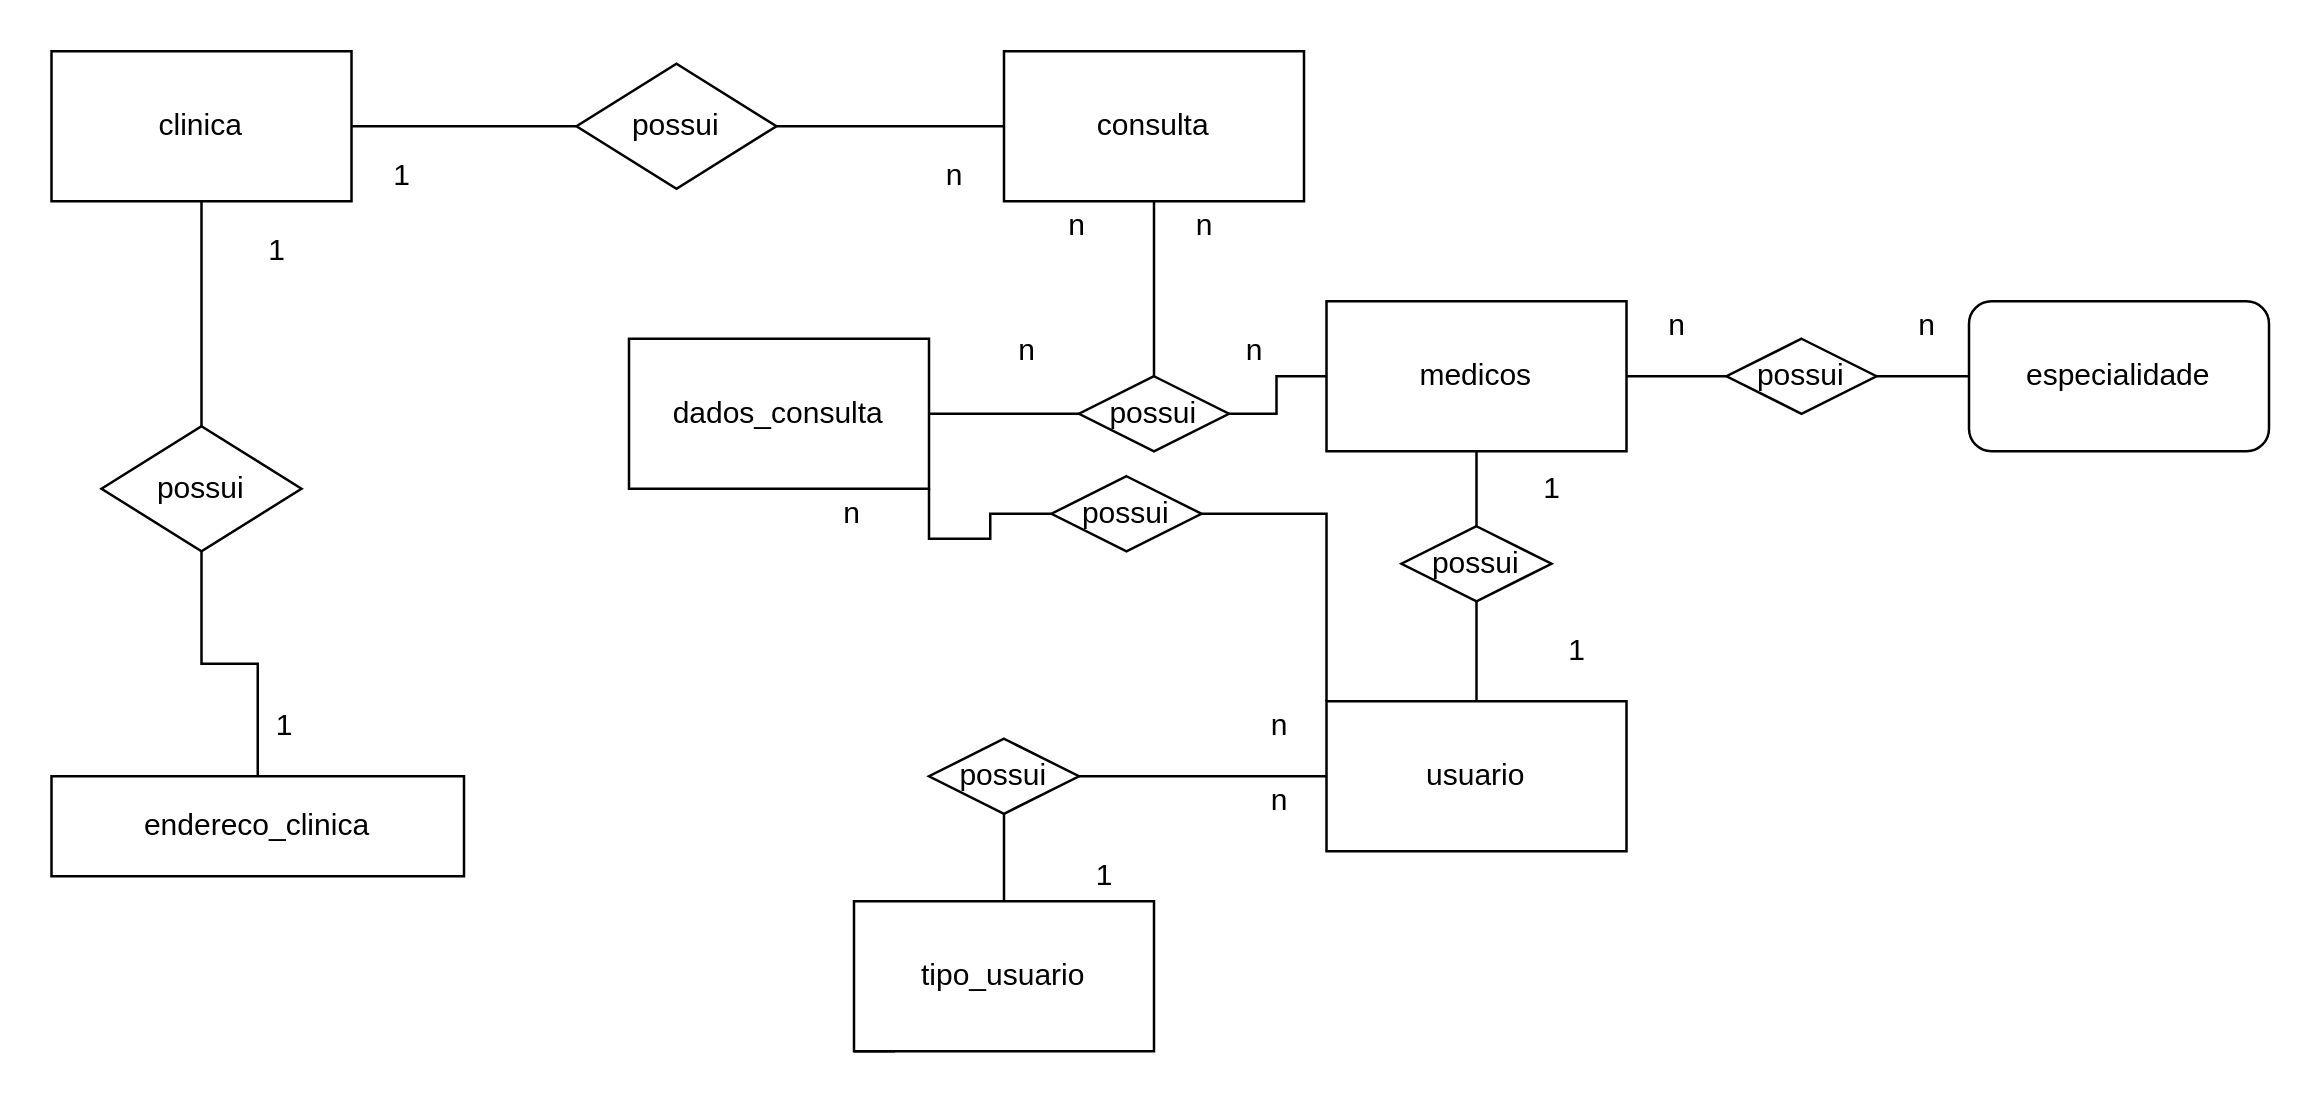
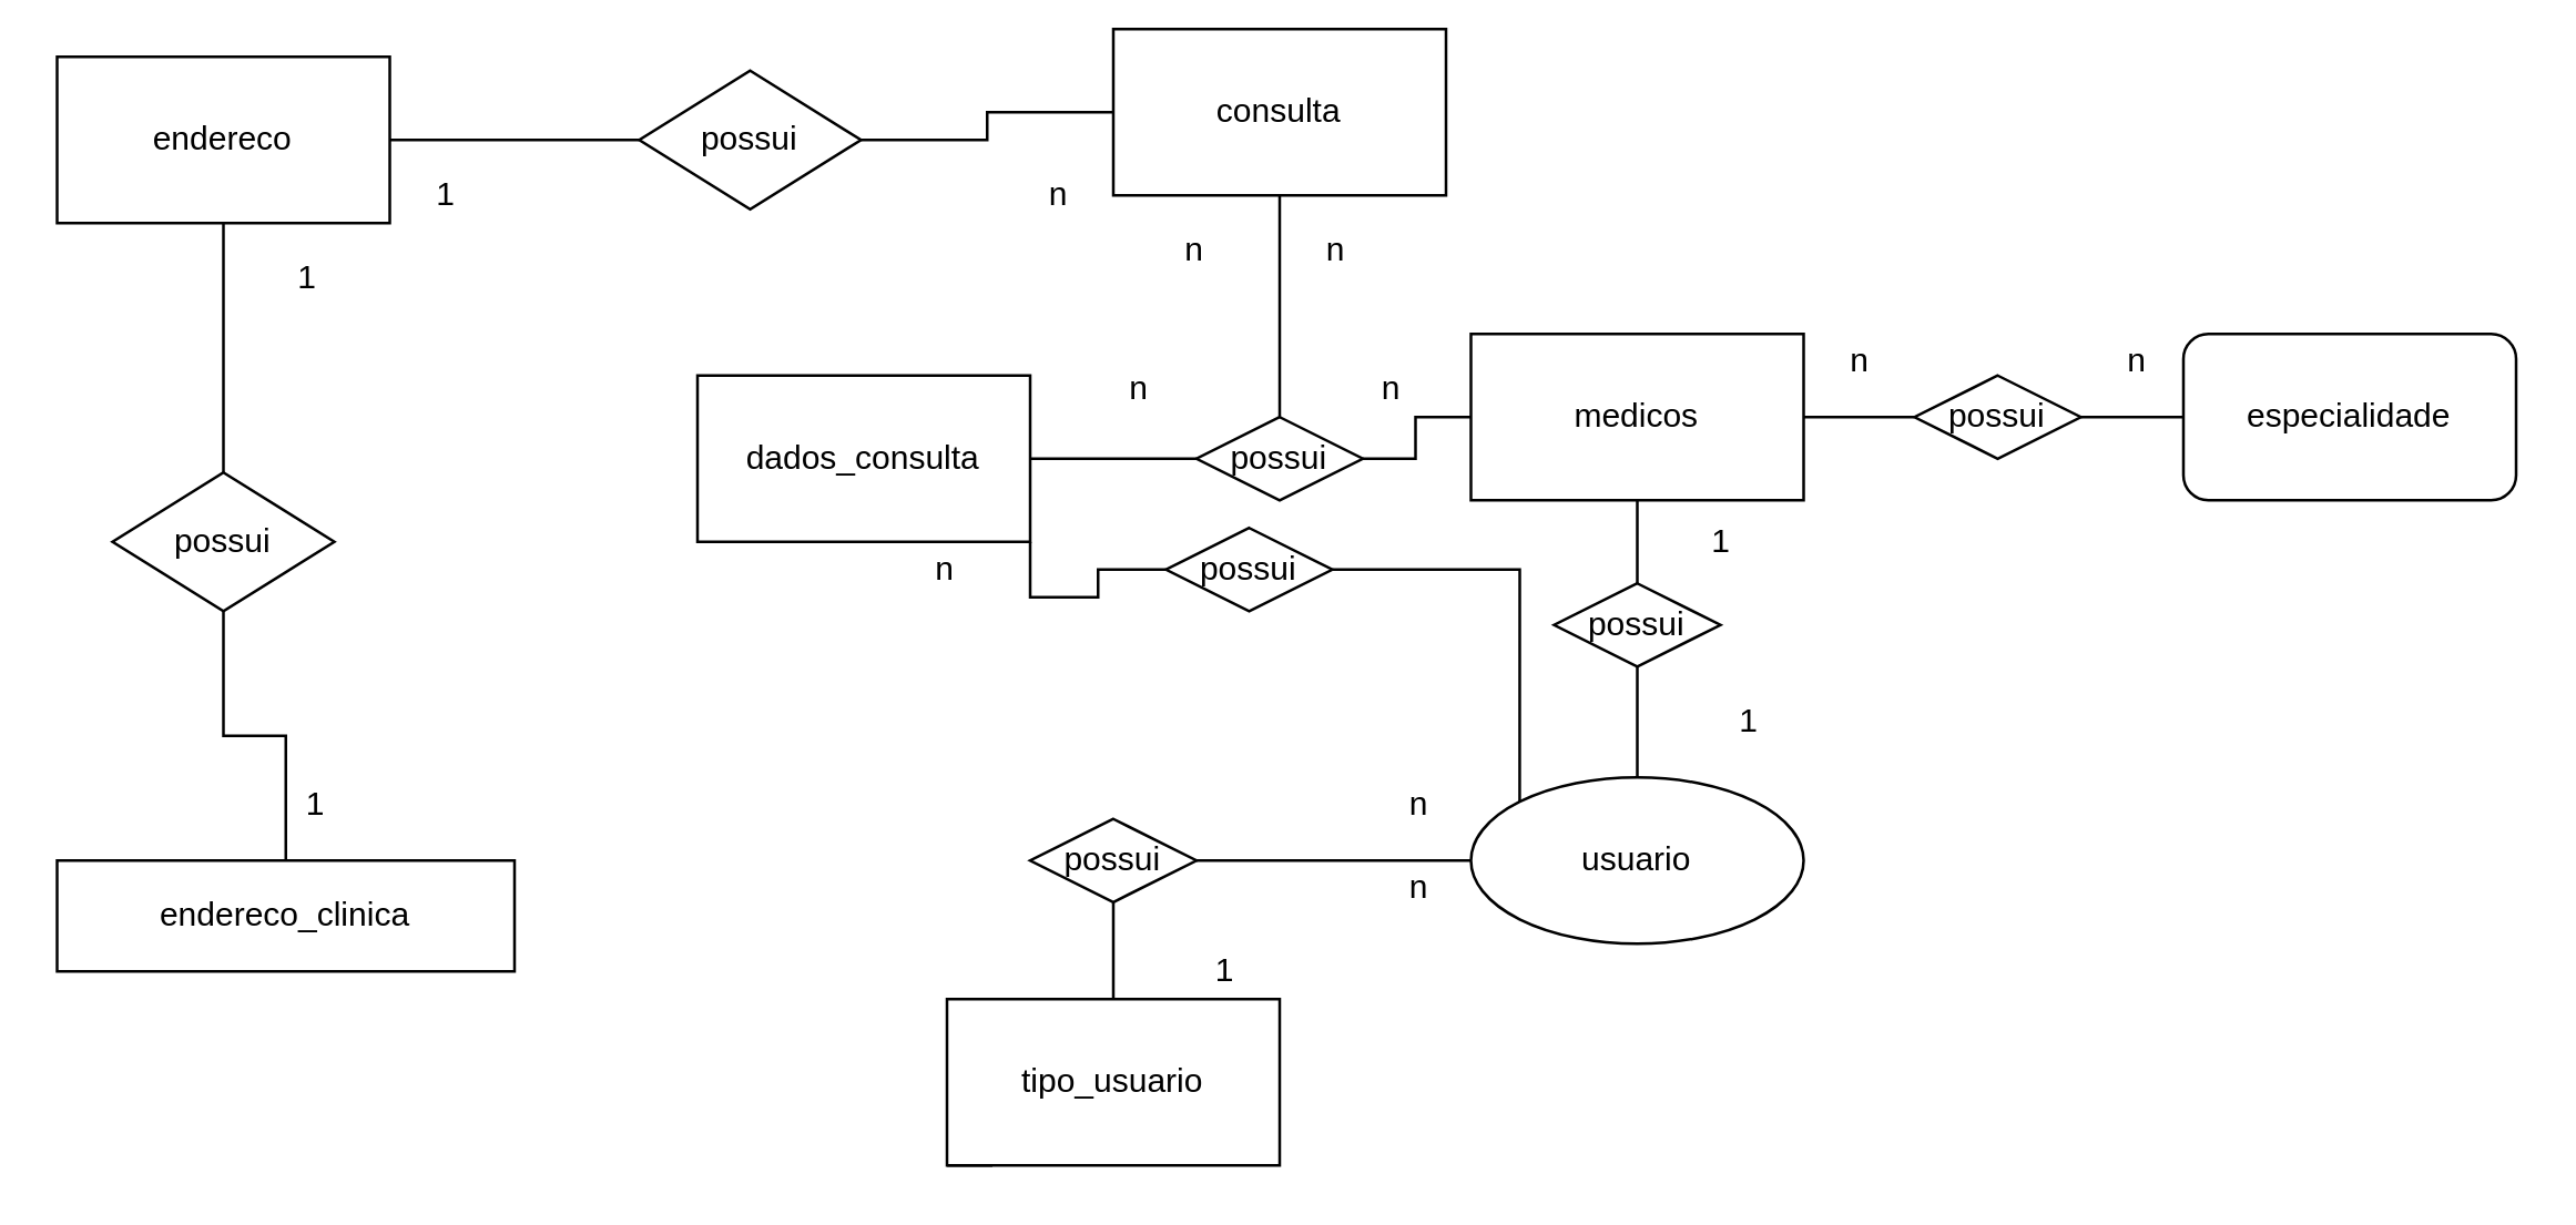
  <mxCell id="0" />
  <mxCell id="1" parent="0" />
- <mxCell id="2" value="usuario" style="rounded=0;whiteSpace=wrap;html=1;" parent="1" vertex="1"><mxGeometry x="530" y="280" width="120" height="60" as="geometry" /></mxCell>
+ <mxCell id="2" value="usuario" style="ellipse;whiteSpace=wrap;html=1;" parent="1" vertex="1"><mxGeometry x="530" y="280" width="120" height="60" as="geometry" /></mxCell>
  <mxCell id="3" value="" style="edgeStyle=orthogonalEdgeStyle;rounded=0;orthogonalLoop=1;jettySize=auto;html=1;endArrow=none;endFill=0;" parent="1" source="4" target="22" edge="1"><mxGeometry relative="1" as="geometry" /></mxCell>
  <mxCell id="4" value="dados_consulta" style="rounded=0;whiteSpace=wrap;html=1;" parent="1" vertex="1"><mxGeometry x="251" y="135" width="120" height="60" as="geometry" /></mxCell>
  <mxCell id="5" value="tipo_usuario" style="rounded=0;whiteSpace=wrap;html=1;" parent="1" vertex="1"><mxGeometry x="341" y="360" width="120" height="60" as="geometry" /></mxCell>
  <mxCell id="6" style="edgeStyle=orthogonalEdgeStyle;rounded=0;orthogonalLoop=1;jettySize=auto;html=1;endArrow=none;endFill=0;" parent="1" source="7" target="17" edge="1"><mxGeometry relative="1" as="geometry" /></mxCell>
- <mxCell id="7" value="clinica" style="rounded=0;whiteSpace=wrap;html=1;" parent="1" vertex="1"><mxGeometry x="20" y="20" width="120" height="60" as="geometry" /></mxCell>
- <mxCell id="8" value="consulta" style="rounded=0;whiteSpace=wrap;html=1;" parent="1" vertex="1"><mxGeometry x="401" y="20" width="120" height="60" as="geometry" /></mxCell>
+ <mxCell id="7" value="endereco" style="rounded=0;whiteSpace=wrap;html=1;" parent="1" vertex="1"><mxGeometry x="20" y="20" width="120" height="60" as="geometry" /></mxCell>
+ <mxCell id="8" value="consulta" style="rounded=0;whiteSpace=wrap;html=1;" parent="1" vertex="1"><mxGeometry x="401" y="10" width="120" height="60" as="geometry" /></mxCell>
  <mxCell id="9" style="edgeStyle=orthogonalEdgeStyle;rounded=0;orthogonalLoop=1;jettySize=auto;html=1;entryX=0.5;entryY=1;entryDx=0;entryDy=0;endArrow=none;endFill=0;" parent="1" source="10" target="17" edge="1"><mxGeometry relative="1" as="geometry" /></mxCell>
  <mxCell id="10" value="endereco_clinica" style="rounded=0;whiteSpace=wrap;html=1;" parent="1" vertex="1"><mxGeometry x="20" y="310" width="165" height="40" as="geometry" /></mxCell>
  <mxCell id="11" value="" style="edgeStyle=orthogonalEdgeStyle;rounded=0;orthogonalLoop=1;jettySize=auto;html=1;endArrow=none;endFill=0;" parent="1" source="13" target="5" edge="1"><mxGeometry relative="1" as="geometry" /></mxCell>
  <mxCell id="12" style="edgeStyle=orthogonalEdgeStyle;rounded=0;orthogonalLoop=1;jettySize=auto;html=1;entryX=0;entryY=0.5;entryDx=0;entryDy=0;endArrow=none;endFill=0;" parent="1" source="13" target="2" edge="1"><mxGeometry relative="1" as="geometry" /></mxCell>
  <mxCell id="13" value="possui" style="rhombus;whiteSpace=wrap;html=1;" parent="1" vertex="1"><mxGeometry x="371" y="295" width="60" height="30" as="geometry" /></mxCell>
  <mxCell id="14" value="" style="edgeStyle=orthogonalEdgeStyle;rounded=0;orthogonalLoop=1;jettySize=auto;html=1;endArrow=none;endFill=0;" parent="1" source="16" target="7" edge="1"><mxGeometry relative="1" as="geometry" /></mxCell>
  <mxCell id="15" style="edgeStyle=orthogonalEdgeStyle;rounded=0;orthogonalLoop=1;jettySize=auto;html=1;endArrow=none;endFill=0;" parent="1" source="16" target="8" edge="1"><mxGeometry relative="1" as="geometry" /></mxCell>
  <mxCell id="16" value="possui" style="rhombus;whiteSpace=wrap;html=1;" parent="1" vertex="1"><mxGeometry x="230" y="25" width="80" height="50" as="geometry" /></mxCell>
  <mxCell id="17" value="possui" style="rhombus;whiteSpace=wrap;html=1;" parent="1" vertex="1"><mxGeometry x="40" y="170" width="80" height="50" as="geometry" /></mxCell>
  <mxCell id="18" style="edgeStyle=orthogonalEdgeStyle;rounded=0;orthogonalLoop=1;jettySize=auto;html=1;exitX=0;exitY=1;exitDx=0;exitDy=0;entryX=0.137;entryY=0.997;entryDx=0;entryDy=0;entryPerimeter=0;endArrow=none;endFill=0;" parent="1" source="5" target="5" edge="1"><mxGeometry relative="1" as="geometry" /></mxCell>
  <mxCell id="19" style="edgeStyle=orthogonalEdgeStyle;rounded=0;orthogonalLoop=1;jettySize=auto;html=1;endArrow=none;endFill=0;" parent="1" source="20" target="22" edge="1"><mxGeometry relative="1" as="geometry" /></mxCell>
  <mxCell id="20" value="medicos" style="rounded=0;whiteSpace=wrap;html=1;" parent="1" vertex="1"><mxGeometry x="530" y="120" width="120" height="60" as="geometry" /></mxCell>
  <mxCell id="21" style="edgeStyle=orthogonalEdgeStyle;rounded=0;orthogonalLoop=1;jettySize=auto;html=1;endArrow=none;endFill=0;" parent="1" source="22" target="8" edge="1"><mxGeometry relative="1" as="geometry" /></mxCell>
  <mxCell id="22" value="possui" style="rhombus;whiteSpace=wrap;html=1;" parent="1" vertex="1"><mxGeometry x="431" y="150" width="60" height="30" as="geometry" /></mxCell>
  <mxCell id="23" value="" style="edgeStyle=orthogonalEdgeStyle;rounded=0;orthogonalLoop=1;jettySize=auto;html=1;endArrow=none;endFill=0;" parent="1" source="25" target="20" edge="1"><mxGeometry relative="1" as="geometry" /></mxCell>
  <mxCell id="24" style="edgeStyle=orthogonalEdgeStyle;rounded=0;orthogonalLoop=1;jettySize=auto;html=1;endArrow=none;endFill=0;" parent="1" source="25" target="2" edge="1"><mxGeometry relative="1" as="geometry" /></mxCell>
  <mxCell id="25" value="possui" style="rhombus;whiteSpace=wrap;html=1;" parent="1" vertex="1"><mxGeometry x="560" y="210" width="60" height="30" as="geometry" /></mxCell>
  <mxCell id="26" value="especialidade" style="whiteSpace=wrap;html=1;rounded=1;" parent="1" vertex="1"><mxGeometry x="787" y="120" width="120" height="60" as="geometry" /></mxCell>
  <mxCell id="27" style="edgeStyle=orthogonalEdgeStyle;rounded=0;orthogonalLoop=1;jettySize=auto;html=1;endArrow=none;endFill=0;" parent="1" source="29" target="26" edge="1"><mxGeometry relative="1" as="geometry" /></mxCell>
  <mxCell id="28" style="edgeStyle=orthogonalEdgeStyle;rounded=0;orthogonalLoop=1;jettySize=auto;html=1;exitX=0;exitY=0.5;exitDx=0;exitDy=0;endArrow=none;endFill=0;" parent="1" source="29" target="20" edge="1"><mxGeometry relative="1" as="geometry" /></mxCell>
  <mxCell id="29" value="possui" style="rhombus;whiteSpace=wrap;html=1;" parent="1" vertex="1"><mxGeometry x="690" y="135" width="60" height="30" as="geometry" /></mxCell>
  <mxCell id="30" value="1" style="text;html=1;align=center;verticalAlign=middle;resizable=0;points=[];autosize=1;" parent="1" vertex="1"><mxGeometry x="100" y="90" width="20" height="20" as="geometry" /></mxCell>
  <mxCell id="31" value="1" style="text;html=1;align=center;verticalAlign=middle;resizable=0;points=[];autosize=1;" parent="1" vertex="1"><mxGeometry x="103" y="280" width="20" height="20" as="geometry" /></mxCell>
  <mxCell id="32" value="1" style="text;html=1;align=center;verticalAlign=middle;resizable=0;points=[];autosize=1;" parent="1" vertex="1"><mxGeometry x="150" y="60" width="20" height="20" as="geometry" /></mxCell>
  <mxCell id="33" value="n" style="text;html=1;align=center;verticalAlign=middle;resizable=0;points=[];autosize=1;" parent="1" vertex="1"><mxGeometry x="371" y="60" width="20" height="20" as="geometry" /></mxCell>
  <mxCell id="34" value="n" style="text;html=1;align=center;verticalAlign=middle;resizable=0;points=[];autosize=1;" parent="1" vertex="1"><mxGeometry x="471" y="80" width="20" height="20" as="geometry" /></mxCell>
  <mxCell id="35" value="n" style="text;html=1;align=center;verticalAlign=middle;resizable=0;points=[];autosize=1;" parent="1" vertex="1"><mxGeometry x="491" y="130" width="20" height="20" as="geometry" /></mxCell>
  <mxCell id="36" value="n" style="text;html=1;align=center;verticalAlign=middle;resizable=0;points=[];autosize=1;" parent="1" vertex="1"><mxGeometry x="660" y="120" width="20" height="20" as="geometry" /></mxCell>
  <mxCell id="37" value="n" style="text;html=1;align=center;verticalAlign=middle;resizable=0;points=[];autosize=1;" parent="1" vertex="1"><mxGeometry x="760" y="120" width="20" height="20" as="geometry" /></mxCell>
  <mxCell id="38" value="1" style="text;html=1;align=center;verticalAlign=middle;resizable=0;points=[];autosize=1;" parent="1" vertex="1"><mxGeometry x="610" y="185" width="20" height="20" as="geometry" /></mxCell>
  <mxCell id="39" value="1" style="text;html=1;align=center;verticalAlign=middle;resizable=0;points=[];autosize=1;" parent="1" vertex="1"><mxGeometry x="620" y="250" width="20" height="20" as="geometry" /></mxCell>
  <mxCell id="40" value="n" style="text;html=1;align=center;verticalAlign=middle;resizable=0;points=[];autosize=1;" parent="1" vertex="1"><mxGeometry x="501" y="310" width="20" height="20" as="geometry" /></mxCell>
  <mxCell id="41" value="1" style="text;html=1;align=center;verticalAlign=middle;resizable=0;points=[];autosize=1;" parent="1" vertex="1"><mxGeometry x="431" y="340" width="20" height="20" as="geometry" /></mxCell>
  <mxCell id="42" value="n" style="text;html=1;align=center;verticalAlign=middle;resizable=0;points=[];autosize=1;" parent="1" vertex="1"><mxGeometry x="420" y="80" width="20" height="20" as="geometry" /></mxCell>
  <mxCell id="43" value="n" style="text;html=1;align=center;verticalAlign=middle;resizable=0;points=[];autosize=1;" parent="1" vertex="1"><mxGeometry x="400" y="130" width="20" height="20" as="geometry" /></mxCell>
  <mxCell id="44" style="edgeStyle=orthogonalEdgeStyle;rounded=0;orthogonalLoop=1;jettySize=auto;html=1;exitX=1;exitY=0.5;exitDx=0;exitDy=0;entryX=0;entryY=0;entryDx=0;entryDy=0;endArrow=none;endFill=0;" parent="1" source="46" target="2" edge="1"><mxGeometry relative="1" as="geometry" /></mxCell>
  <mxCell id="45" style="edgeStyle=orthogonalEdgeStyle;rounded=0;orthogonalLoop=1;jettySize=auto;html=1;exitX=0;exitY=0.5;exitDx=0;exitDy=0;entryX=1;entryY=1;entryDx=0;entryDy=0;endArrow=none;endFill=0;" parent="1" source="46" target="4" edge="1"><mxGeometry relative="1" as="geometry" /></mxCell>
  <mxCell id="46" value="possui" style="rhombus;whiteSpace=wrap;html=1;" parent="1" vertex="1"><mxGeometry x="420" y="190" width="60" height="30" as="geometry" /></mxCell>
  <mxCell id="47" value="n" style="text;html=1;align=center;verticalAlign=middle;resizable=0;points=[];autosize=1;" parent="1" vertex="1"><mxGeometry x="330" y="195" width="20" height="20" as="geometry" /></mxCell>
  <mxCell id="48" value="n" style="text;html=1;align=center;verticalAlign=middle;resizable=0;points=[];autosize=1;" parent="1" vertex="1"><mxGeometry x="501" y="280" width="20" height="20" as="geometry" /></mxCell>
